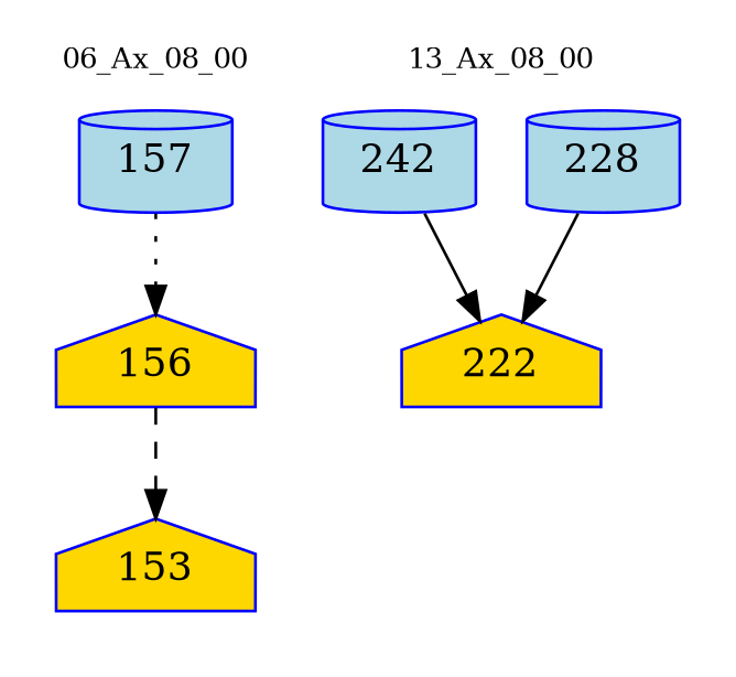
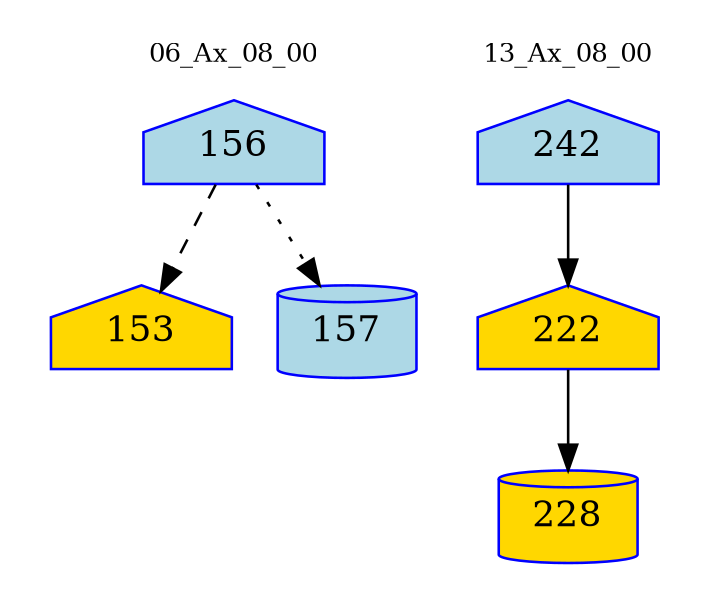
  digraph {
    node [color=blue fillcolor=lightblue shape=house style=filled]
    edge [color=black style=solid]
-   n1 [fillcolor=gold label=156]
+   n1 [label=156]
    n2 [fillcolor=gold label=153]
    n3 [label=157 shape=cylinder]
    n4 [fillcolor=gold label=222]
-   n5 [label=228 shape=cylinder]
-   n6 [label=242 shape=cylinder]
+   n5 [fillcolor=gold label=228 shape=cylinder]
+   n6 [label=242]
    subgraph cluster_1 {
      color=white
      fontsize=10
      label="06_Ax_08_00"
      n1
      n2
      n3
    }
    subgraph cluster_2 {
      color=white
      fontsize=10
      label="13_Ax_08_00"
      n4
      n5
      n6
    }
    n1 -> n2 [style=dashed]
-   n3 -> n1 [style=dotted]
-   n5 -> n4
+   n1 -> n3 [style=dotted]
+   n4 -> n5
    n6 -> n4
  }
